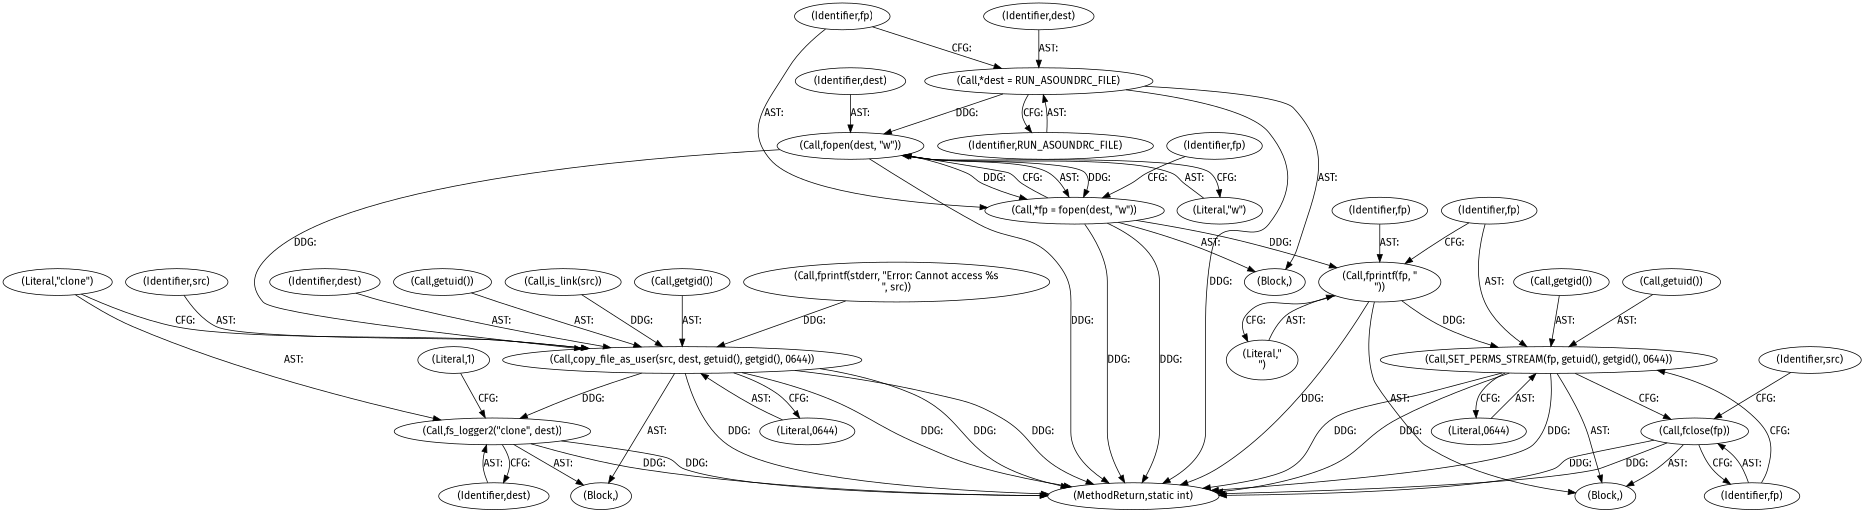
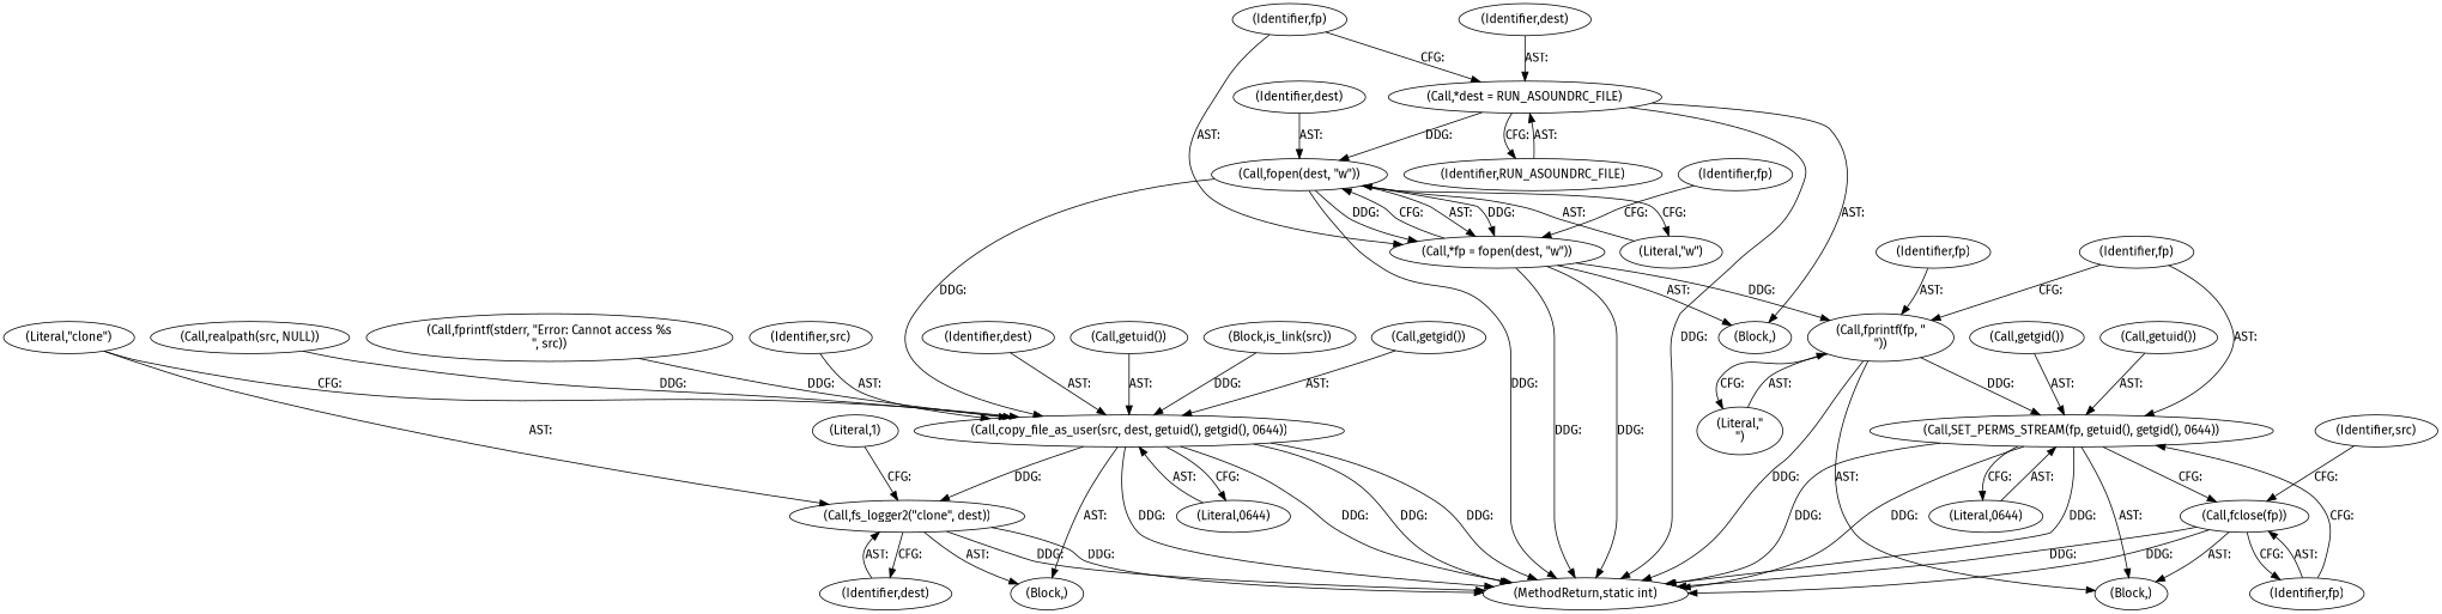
  digraph {
    fontname="Fira Sans"
    node [fontname="Fira Sans"]
    edge [fontname="Fira Sans"]
    n1 [label="(Call,fopen(dest, \"w\"))"]
    n2 [label="(Call,*fp = fopen(dest, \"w\"))"]
    n3 [label="(Call,copy_file_as_user(src, dest, getuid(), getgid(), 0644))"]
    n4 [label="(Literal,\"w\")"]
    n5 [label="(MethodReturn,static int)"]
    n6 [label="(Block,)"]
    n7 [label="(Call,fprintf(fp, \"\n\"))"]
    n8 [label="(Call,fs_logger2(\"clone\", dest))"]
    n9 [label="(Literal,0644)"]
    n10 [label="(Block,)"]
    n11 [label="(Call,*dest = RUN_ASOUNDRC_FILE)"]
    n12 [label="(Identifier,RUN_ASOUNDRC_FILE)"]
    n13 [label="(Call,SET_PERMS_STREAM(fp, getuid(), getgid(), 0644))"]
    n14 [label="(Literal,\"\n\")"]
    n15 [label="(Block,)"]
    n16 [label="(Call,fclose(fp))"]
    n17 [label="(Literal,0644)"]
    n18 [label="(Identifier,fp)"]
    n19 [label="(Identifier,dest)"]
    n20 [label="(Identifier,dest)"]
    n21 [label="(Identifier,src)"]
    n22 [label="(Literal,\"clone\")"]
    n23 [label="(Call,getuid())"]
-   n24 [label="(Call,is_link(src))"]
+   n24 [label="(Block,is_link(src))"]
    n25 [label="(Identifier,fp)"]
    n26 [label="(Identifier,dest)"]
    n27 [label="(Literal,1)"]
    n28 [label="(Call,getgid())"]
    n29 [label="(Identifier,fp)"]
    n30 [label="(Call,getgid())"]
+   n31 [label="(Call,realpath(src, NULL))"]
    n32 [label="(Call,fprintf(stderr, \"Error: Cannot access %s\n\", src))"]
    n33 [label="(Identifier,fp)"]
    n34 [label="(Identifier,fp)"]
    n35 [label="(Call,getuid())"]
    n36 [label="(Identifier,dest)"]
    n37 [label="(Identifier,src)"]
    n1 -> n2 [label="AST: "]
    n1 -> n2 [label="DDG: "]
    n1 -> n2 [label="DDG: "]
    n1 -> n3 [label="DDG: "]
    n1 -> n4 [label="CFG: "]
    n1 -> n5 [label="DDG: "]
    n2 -> n1 [label="CFG: "]
    n2 -> n5 [label="DDG: "]
    n2 -> n5 [label="DDG: "]
    n2 -> n6 [label="AST: "]
    n2 -> n7 [label="DDG: "]
    n3 -> n5 [label="DDG: "]
    n3 -> n5 [label="DDG: "]
    n3 -> n5 [label="DDG: "]
    n3 -> n5 [label="DDG: "]
    n3 -> n8 [label="DDG: "]
    n3 -> n9 [label="CFG: "]
    n3 -> n10 [label="AST: "]
    n4 -> n1 [label="AST: "]
    n7 -> n5 [label="DDG: "]
    n7 -> n13 [label="DDG: "]
    n7 -> n14 [label="CFG: "]
    n7 -> n15 [label="AST: "]
    n8 -> n5 [label="DDG: "]
    n8 -> n5 [label="DDG: "]
    n8 -> n10 [label="AST: "]
    n8 -> n19 [label="CFG: "]
    n9 -> n3 [label="AST: "]
    n11 -> n1 [label="DDG: "]
    n11 -> n5 [label="DDG: "]
    n11 -> n6 [label="AST: "]
    n11 -> n12 [label="CFG: "]
    n12 -> n11 [label="AST: "]
    n13 -> n5 [label="DDG: "]
    n13 -> n5 [label="DDG: "]
    n13 -> n5 [label="DDG: "]
    n13 -> n15 [label="AST: "]
    n13 -> n16 [label="CFG: "]
    n13 -> n17 [label="CFG: "]
    n14 -> n7 [label="AST: "]
    n16 -> n5 [label="DDG: "]
    n16 -> n5 [label="DDG: "]
    n16 -> n15 [label="AST: "]
    n16 -> n18 [label="CFG: "]
    n17 -> n13 [label="AST: "]
    n18 -> n13 [label="CFG: "]
    n18 -> n16 [label="AST: "]
    n19 -> n8 [label="AST: "]
    n20 -> n3 [label="AST: "]
    n21 -> n16 [label="CFG: "]
    n22 -> n3 [label="CFG: "]
    n22 -> n8 [label="AST: "]
    n23 -> n3 [label="AST: "]
    n24 -> n3 [label="DDG: "]
    n25 -> n7 [label="CFG: "]
    n25 -> n13 [label="AST: "]
    n26 -> n11 [label="AST: "]
    n27 -> n8 [label="CFG: "]
    n28 -> n13 [label="AST: "]
    n29 -> n7 [label="AST: "]
    n30 -> n3 [label="AST: "]
+   n31 -> n3 [label="DDG: "]
    n32 -> n3 [label="DDG: "]
    n33 -> n2 [label="CFG: "]
    n34 -> n2 [label="AST: "]
    n34 -> n11 [label="CFG: "]
    n35 -> n13 [label="AST: "]
    n36 -> n1 [label="AST: "]
    n37 -> n3 [label="AST: "]
  }
